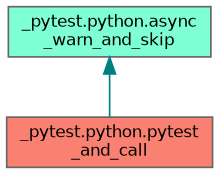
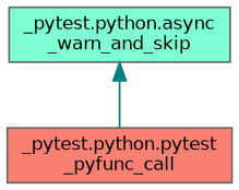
  digraph {
    rankdir=TB
    node [fontname=Helvetica fontsize=10 shape=box style=filled]
    n1 [color=gray40 fillcolor=aquamarine fontcolor=black height=0.2 label="_pytest.python.async\l_warn_and_skip" width=0.4]
-   n2 [color=grey40 fillcolor=salmon height=0.2 label="_pytest.python.pytest\l_and_call" width=0.4]
+   n2 [color=grey40 fillcolor=salmon height=0.2 label="_pytest.python.pytest\l_pyfunc_call" width=0.4]
    n1 -> n2 [color=teal dir=back fontname=Helvetica fontsize=10 labelfontname=Helvetica labelfontsize=10 style=solid]
  }
